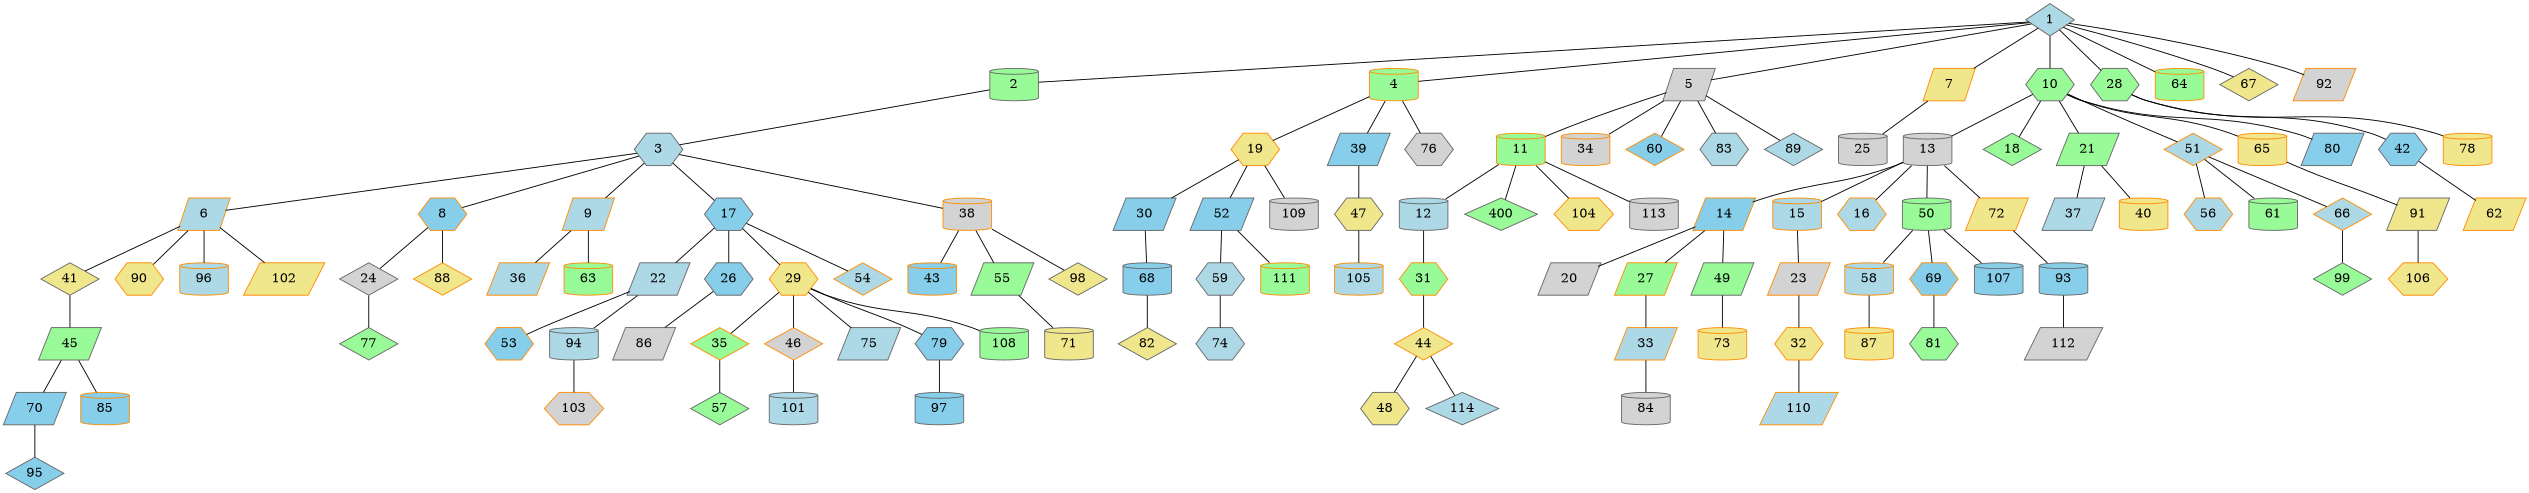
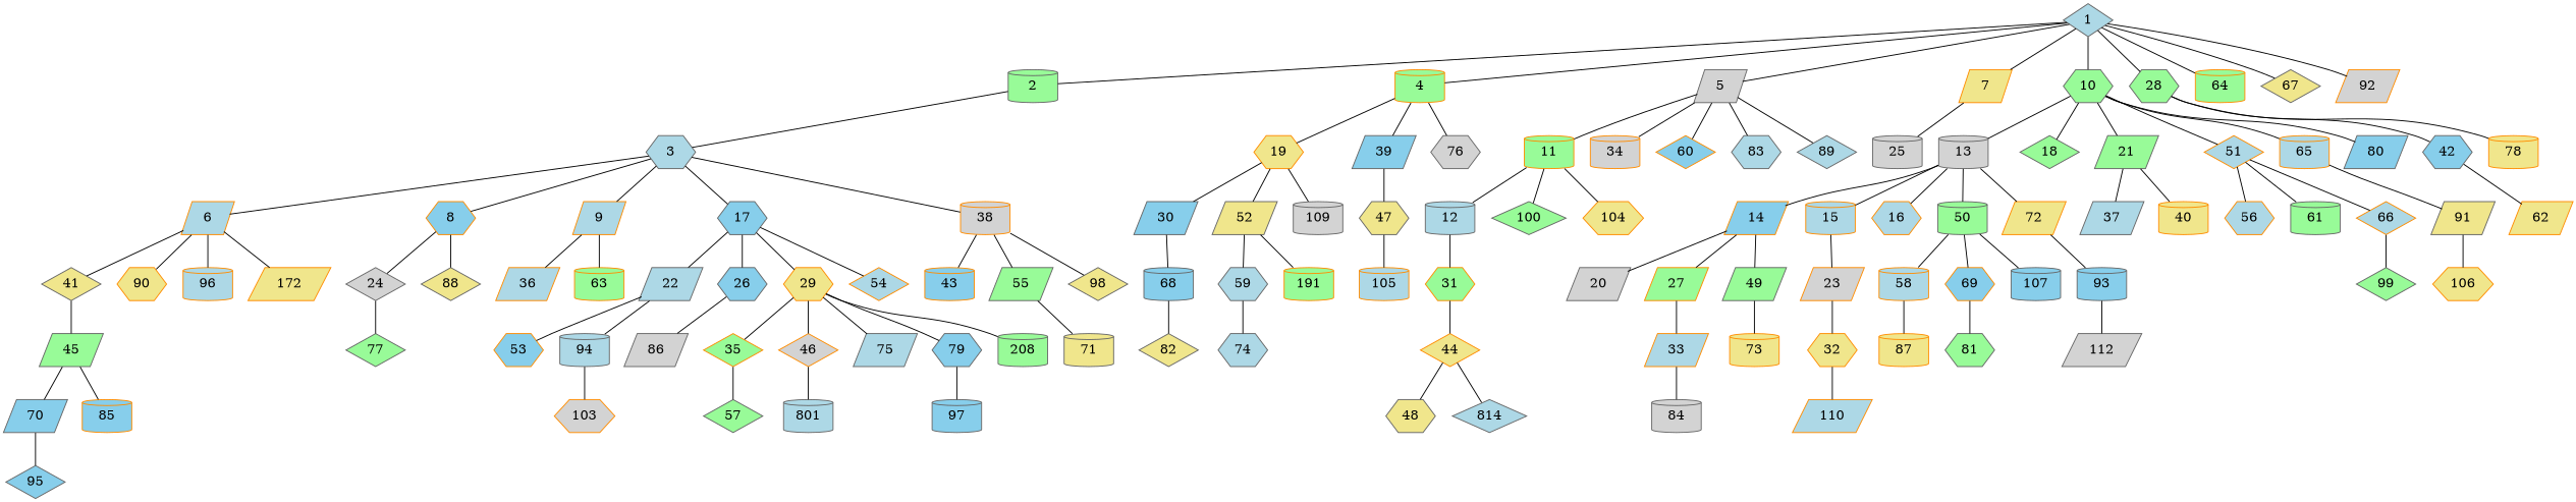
  graph {
    node [color=gray40 fillcolor=lightblue shape=cylinder style=filled]
    1 [shape=diamond]
    2 [fillcolor=palegreen]
    4 [color=darkorange fillcolor=palegreen]
    5 [fillcolor=lightgrey shape=parallelogram]
    7 [color=darkorange fillcolor=khaki shape=parallelogram]
    10 [fillcolor=palegreen shape=hexagon]
    28 [fillcolor=palegreen shape=hexagon]
    64 [color=darkorange fillcolor=palegreen]
    67 [fillcolor=khaki shape=diamond]
    92 [color=darkorange fillcolor=lightgrey shape=parallelogram]
    3 [shape=hexagon]
    19 [color=darkorange fillcolor=khaki shape=hexagon]
    39 [fillcolor=skyblue shape=parallelogram]
    76 [fillcolor=lightgrey shape=hexagon]
    11 [color=darkorange fillcolor=palegreen]
    34 [color=darkorange fillcolor=lightgrey]
    60 [color=darkorange fillcolor=skyblue shape=diamond]
    83 [shape=hexagon]
    89 [shape=diamond]
    25 [fillcolor=lightgrey]
    13 [fillcolor=lightgrey]
    18 [fillcolor=palegreen shape=diamond]
    21 [fillcolor=palegreen shape=parallelogram]
    51 [color=darkorange shape=diamond]
-   65 [color=darkorange fillcolor=khaki]
+   65 [color=darkorange]
    80 [fillcolor=skyblue shape=parallelogram]
    42 [fillcolor=skyblue shape=hexagon]
    78 [color=darkorange fillcolor=khaki]
    6 [color=darkorange shape=parallelogram]
    8 [color=darkorange fillcolor=skyblue shape=hexagon]
    9 [color=darkorange shape=parallelogram]
    17 [fillcolor=skyblue shape=hexagon]
    38 [color=darkorange fillcolor=lightgrey]
    41 [fillcolor=khaki shape=diamond]
    90 [color=darkorange fillcolor=khaki shape=hexagon]
    96 [color=darkorange]
-   102 [color=darkorange fillcolor=khaki shape=parallelogram]
+   102 [color=darkorange fillcolor=khaki shape=parallelogram label=172]
    24 [fillcolor=lightgrey shape=diamond]
-   88 [color=darkorange fillcolor=khaki shape=diamond]
+   88 [fillcolor=khaki shape=diamond]
    36 [color=darkorange shape=parallelogram]
    63 [color=darkorange fillcolor=palegreen]
    22 [shape=parallelogram]
    26 [fillcolor=skyblue shape=hexagon]
    29 [color=darkorange fillcolor=khaki shape=hexagon]
    54 [color=darkorange shape=diamond]
    43 [color=darkorange fillcolor=skyblue]
    55 [fillcolor=palegreen shape=parallelogram]
    98 [fillcolor=khaki shape=diamond]
    30 [fillcolor=skyblue shape=parallelogram]
-   52 [fillcolor=skyblue shape=parallelogram]
+   52 [fillcolor=khaki shape=parallelogram]
    109 [fillcolor=lightgrey]
    47 [fillcolor=khaki shape=hexagon]
    12
-   100 [fillcolor=palegreen shape=diamond label=400]
+   100 [fillcolor=palegreen shape=diamond]
    104 [color=darkorange fillcolor=khaki shape=hexagon]
-   113 [fillcolor=lightgrey]
    45 [fillcolor=palegreen shape=parallelogram]
    77 [fillcolor=palegreen shape=diamond]
    14 [color=darkorange fillcolor=skyblue shape=parallelogram]
    15 [color=darkorange]
    16 [color=darkorange shape=hexagon]
    50 [fillcolor=palegreen]
    72 [color=darkorange fillcolor=khaki shape=parallelogram]
    37 [shape=parallelogram]
    40 [color=darkorange fillcolor=khaki]
    56 [color=darkorange shape=hexagon]
    61 [fillcolor=palegreen]
    66 [color=darkorange shape=diamond]
    91 [fillcolor=khaki shape=parallelogram]
    31 [color=darkorange fillcolor=palegreen shape=hexagon]
    44 [color=darkorange fillcolor=khaki shape=diamond]
    20 [fillcolor=lightgrey shape=parallelogram]
    27 [color=darkorange fillcolor=palegreen shape=parallelogram]
    49 [fillcolor=palegreen shape=parallelogram]
    23 [color=darkorange fillcolor=lightgrey shape=parallelogram]
    58 [color=darkorange]
    69 [color=darkorange fillcolor=skyblue shape=hexagon]
    107 [fillcolor=skyblue]
    93 [fillcolor=skyblue]
    33 [color=darkorange shape=parallelogram]
    73 [color=darkorange fillcolor=khaki]
    32 [color=darkorange fillcolor=khaki shape=hexagon]
    53 [color=darkorange fillcolor=skyblue shape=hexagon]
    94
    86 [fillcolor=lightgrey shape=parallelogram]
    35 [color=darkorange fillcolor=palegreen shape=diamond]
    46 [color=darkorange fillcolor=lightgrey shape=diamond]
    75 [shape=parallelogram]
    79 [fillcolor=skyblue shape=hexagon]
-   108 [fillcolor=palegreen]
+   108 [fillcolor=palegreen label=208]
    68 [fillcolor=skyblue]
    59 [shape=hexagon]
-   111 [color=darkorange fillcolor=palegreen]
+   111 [color=darkorange fillcolor=palegreen label=191]
    103 [color=darkorange fillcolor=lightgrey shape=hexagon]
    110 [color=darkorange shape=parallelogram]
    84 [fillcolor=lightgrey]
    62 [color=darkorange fillcolor=khaki shape=parallelogram]
    57 [fillcolor=palegreen shape=diamond]
-   101
+   101 [label=801]
    97 [fillcolor=skyblue]
    82 [fillcolor=khaki shape=diamond]
    48 [fillcolor=khaki shape=hexagon]
-   114 [shape=diamond]
+   114 [shape=diamond label=814]
    71 [fillcolor=khaki]
    105 [color=darkorange]
    70 [fillcolor=skyblue shape=parallelogram]
    85 [color=darkorange fillcolor=skyblue]
    95 [fillcolor=skyblue shape=diamond]
    87 [color=darkorange fillcolor=khaki]
    81 [fillcolor=palegreen shape=hexagon]
    99 [fillcolor=palegreen shape=diamond]
    74 [shape=hexagon]
    106 [color=darkorange fillcolor=khaki shape=hexagon]
    112 [fillcolor=lightgrey shape=parallelogram]
    1 -- 2
    1 -- 4
    1 -- 5
    1 -- 7
    1 -- 10
    1 -- 28
    1 -- 64
    1 -- 67
    1 -- 92
    2 -- 3
    4 -- 19
    4 -- 39
    4 -- 76
    5 -- 11
    5 -- 34
    5 -- 60
    5 -- 83
    5 -- 89
    7 -- 25
    10 -- 13
    10 -- 18
    10 -- 21
    10 -- 51
    10 -- 65
    10 -- 80
    28 -- 42
    28 -- 78
    3 -- 6
    3 -- 8
    3 -- 9
    3 -- 17
    3 -- 38
    19 -- 30
    19 -- 52
    19 -- 109
    39 -- 47
    11 -- 12
    11 -- 100
    11 -- 104
-   11 -- 113
    13 -- 14
    13 -- 15
    13 -- 16
    13 -- 50
    13 -- 72
    21 -- 37
    21 -- 40
    51 -- 56
    51 -- 61
    51 -- 66
    65 -- 91
    42 -- 62
    6 -- 41
    6 -- 90
    6 -- 96
    6 -- 102
    8 -- 24
    8 -- 88
    9 -- 36
    9 -- 63
    17 -- 22
    17 -- 26
    17 -- 29
    17 -- 54
    38 -- 43
    38 -- 55
    38 -- 98
    41 -- 45
    24 -- 77
    22 -- 53
    22 -- 94
    26 -- 86
    29 -- 35
    29 -- 46
    29 -- 75
    29 -- 79
    29 -- 108
    55 -- 71
    30 -- 68
    52 -- 59
    52 -- 111
    47 -- 105
    12 -- 31
    45 -- 70
    45 -- 85
    14 -- 20
    14 -- 27
    14 -- 49
    15 -- 23
    50 -- 58
    50 -- 69
    50 -- 107
    72 -- 93
    66 -- 99
    91 -- 106
    31 -- 44
    44 -- 48
    44 -- 114
    27 -- 33
    49 -- 73
    23 -- 32
    58 -- 87
    69 -- 81
    93 -- 112
    33 -- 84
    32 -- 110
    94 -- 103
    35 -- 57
    46 -- 101
    79 -- 97
    68 -- 82
    59 -- 74
    70 -- 95
  }
